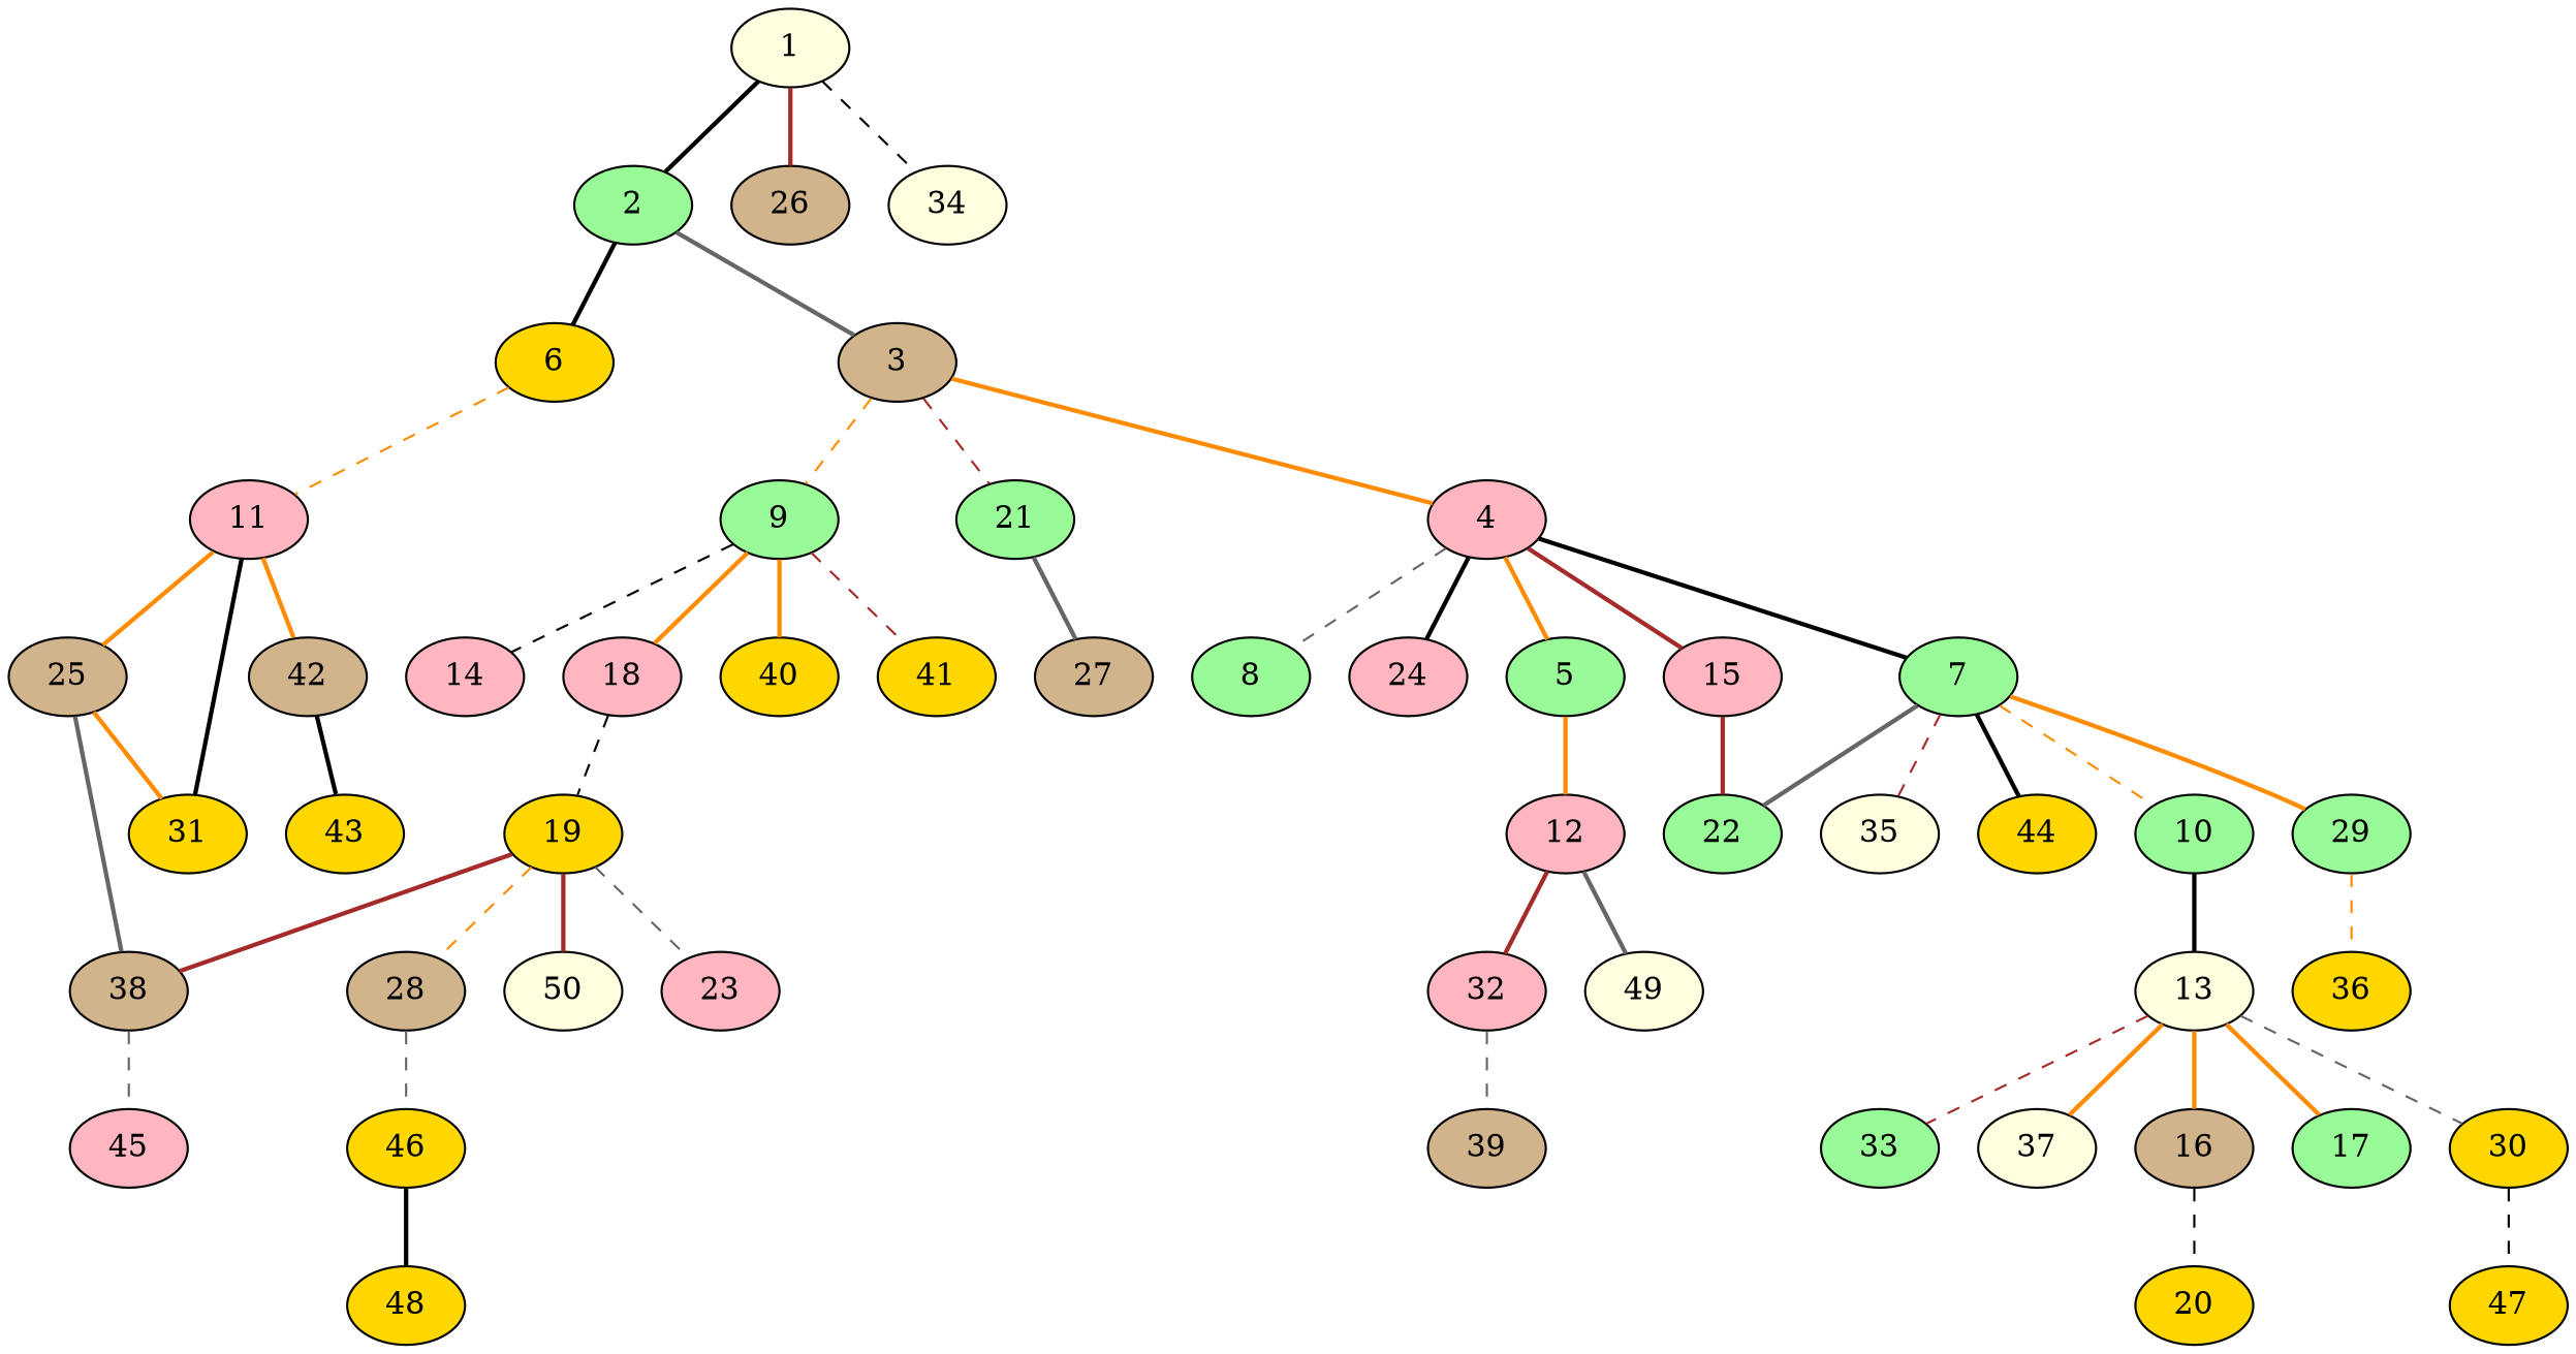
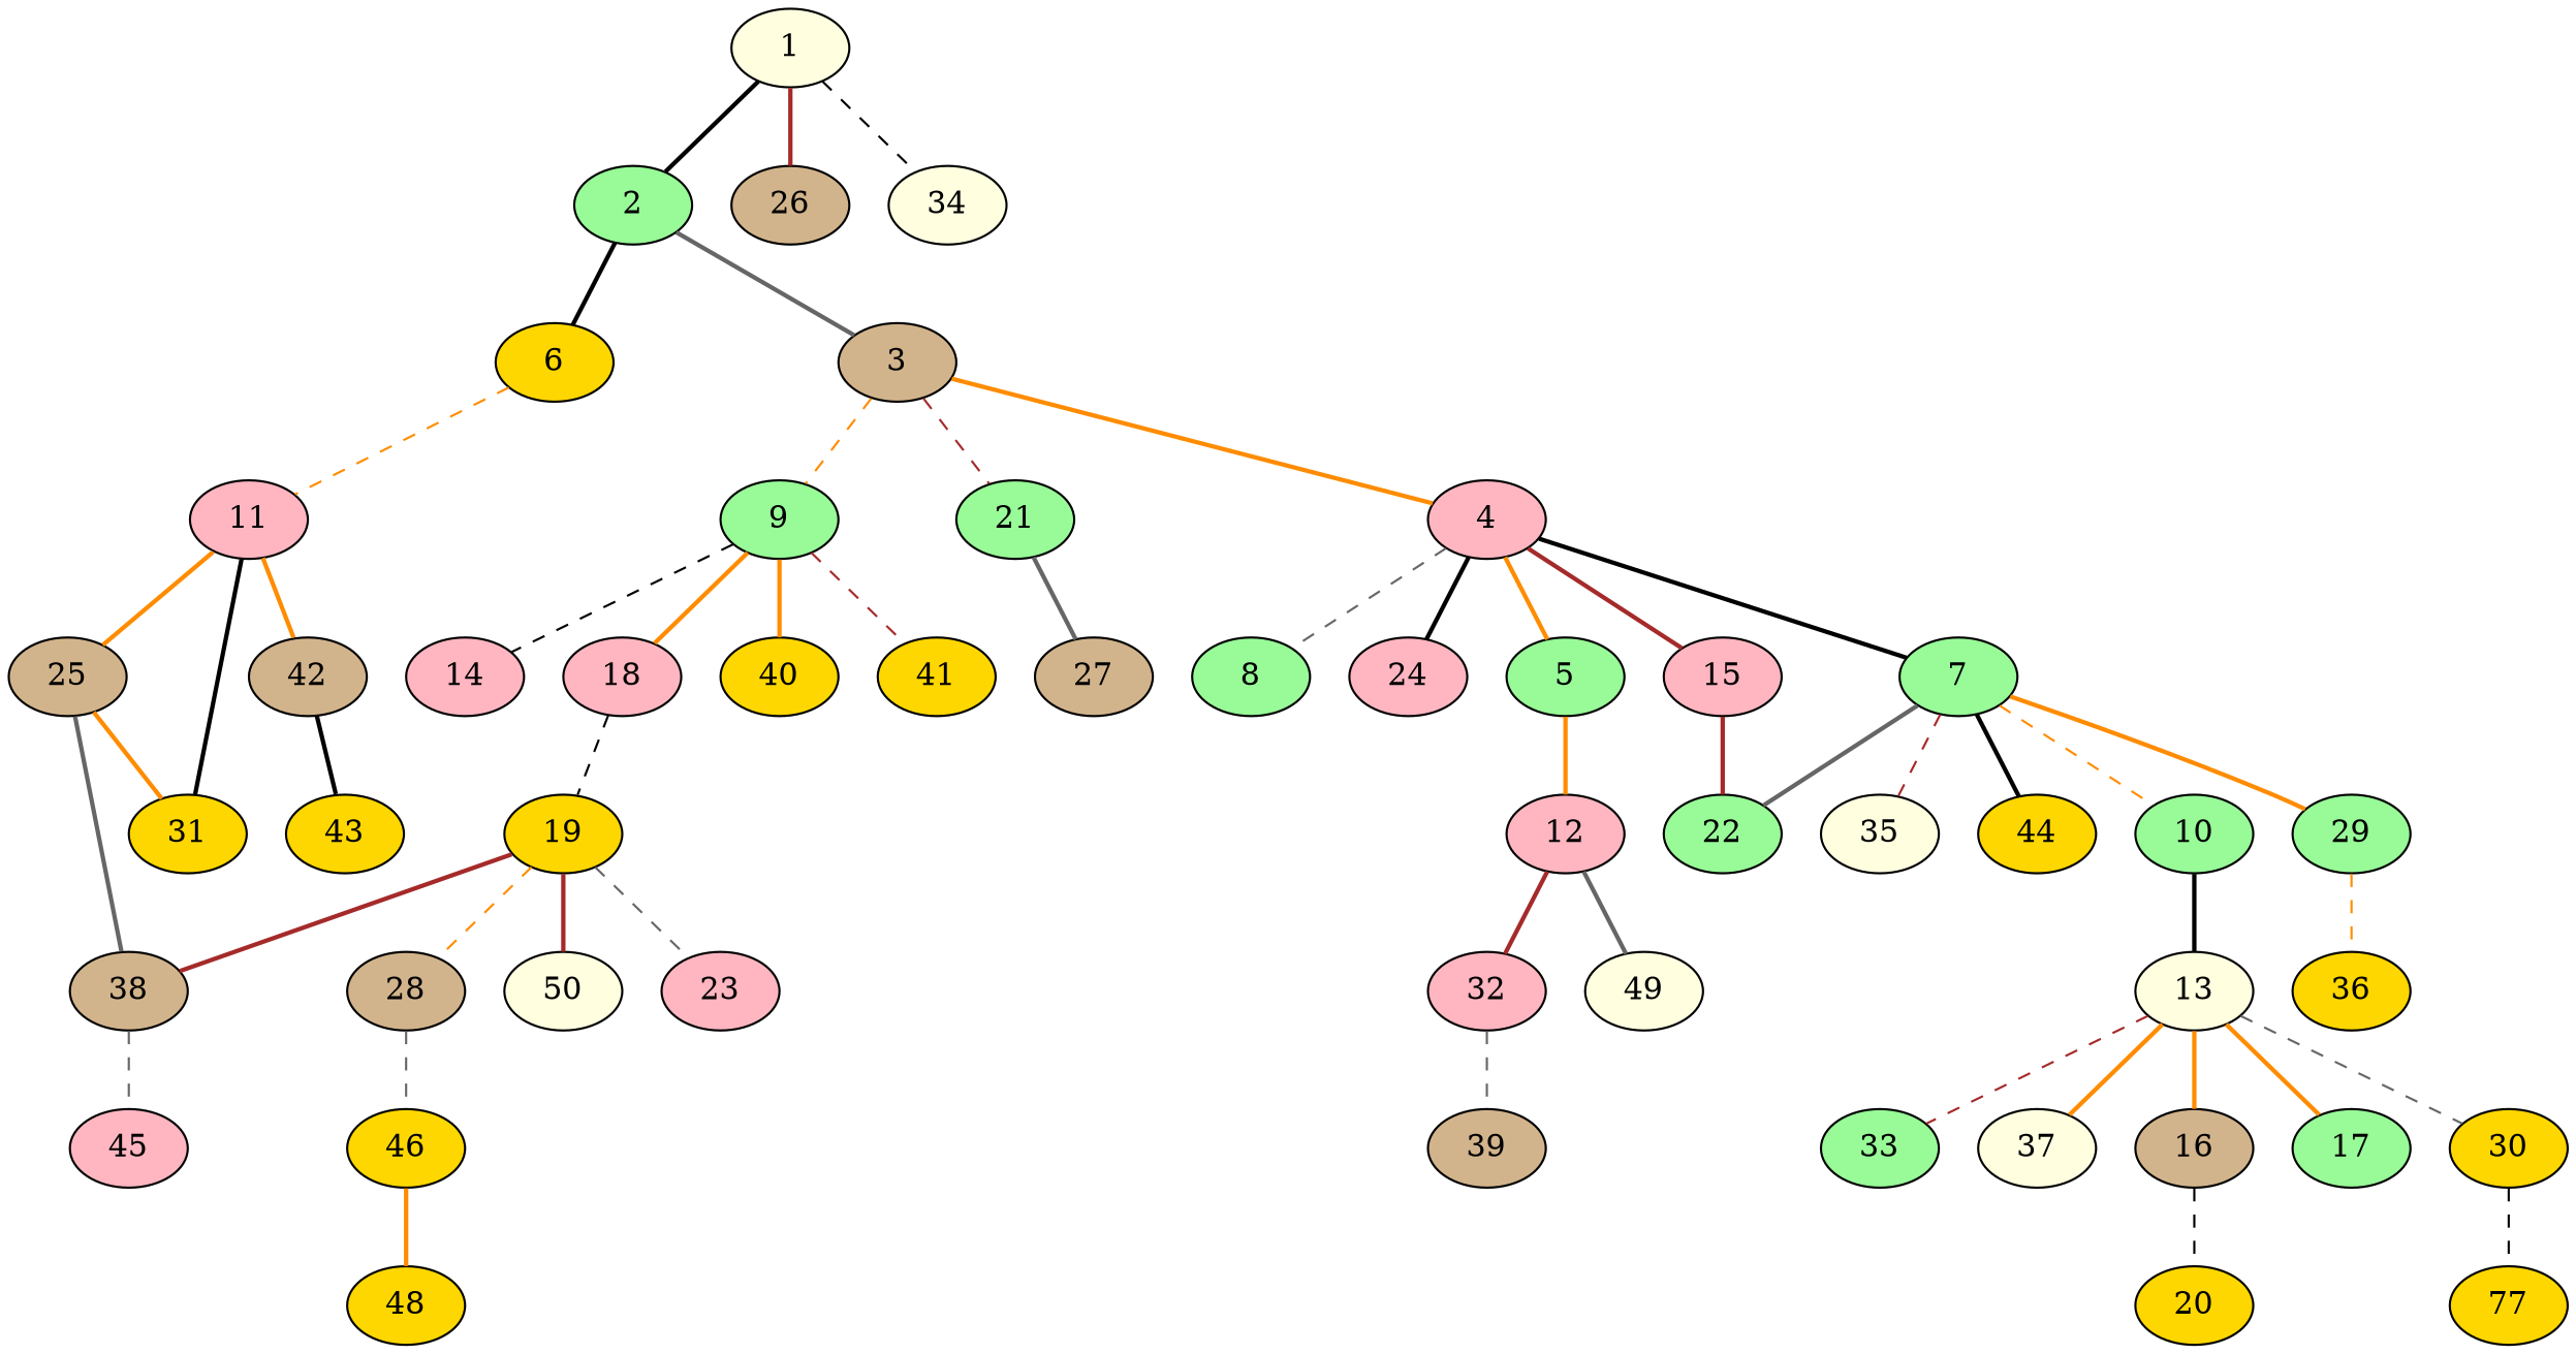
  graph {
    node [fillcolor=gold style=filled]
    edge [color=darkorange style=bold]
    1 [fillcolor=lightyellow]
    2 [fillcolor=palegreen]
    26 [fillcolor=tan]
    34 [fillcolor=lightyellow]
    3 [fillcolor=tan]
    6
    4 [fillcolor=lightpink]
    9 [fillcolor=palegreen]
    21 [fillcolor=palegreen]
    11 [fillcolor=lightpink]
    5 [fillcolor=palegreen]
    7 [fillcolor=palegreen]
    8 [fillcolor=palegreen]
    15 [fillcolor=lightpink]
    24 [fillcolor=lightpink]
    14 [fillcolor=lightpink]
    18 [fillcolor=lightpink]
    40
    41
    27 [fillcolor=tan]
    25 [fillcolor=tan]
    31
    42 [fillcolor=tan]
    12 [fillcolor=lightpink]
    10 [fillcolor=palegreen]
    22 [fillcolor=palegreen]
    29 [fillcolor=palegreen]
    35 [fillcolor=lightyellow]
    44
    19
    32 [fillcolor=lightpink]
    49 [fillcolor=lightyellow]
    13 [fillcolor=lightyellow]
    36
    39 [fillcolor=tan]
    38 [fillcolor=tan]
    43
    16 [fillcolor=tan]
    17 [fillcolor=palegreen]
    30
    33 [fillcolor=palegreen]
    37 [fillcolor=lightyellow]
    23 [fillcolor=lightpink]
    28 [fillcolor=tan]
    50 [fillcolor=lightyellow]
    20
-   47
+   47 [label=77]
    45 [fillcolor=lightpink]
    46
    48
    1 -- 2 [color=black]
    1 -- 26 [color=brown]
    1 -- 34 [color=black style=dashed]
    2 -- 3 [color=gray40]
    2 -- 6 [color=black]
    3 -- 4
    3 -- 9 [style=dashed]
    3 -- 21 [color=brown style=dashed]
    6 -- 11 [style=dashed]
    4 -- 5
    4 -- 7 [color=black]
    4 -- 8 [color=gray40 style=dashed]
    4 -- 15 [color=brown]
    4 -- 24 [color=black]
    9 -- 14 [color=black style=dashed]
    9 -- 18
    9 -- 40
    9 -- 41 [color=brown style=dashed]
    21 -- 27 [color=gray40]
    11 -- 25
    11 -- 31 [color=black]
    11 -- 42
    5 -- 12
    7 -- 10 [style=dashed]
    7 -- 22 [color=gray40]
    7 -- 29
    7 -- 35 [color=brown style=dashed]
    7 -- 44 [color=black]
    15 -- 22 [color=brown]
    18 -- 19 [color=black style=dashed]
    25 -- 31
    25 -- 38 [color=gray40]
    42 -- 43 [color=black]
    12 -- 32 [color=brown]
    12 -- 49 [color=gray40]
    10 -- 13 [color=black]
    29 -- 36 [style=dashed]
    19 -- 38 [color=brown]
    19 -- 23 [color=gray40 style=dashed]
    19 -- 28 [style=dashed]
    19 -- 50 [color=brown]
    32 -- 39 [color=gray40 style=dashed]
    13 -- 16
    13 -- 17
    13 -- 30 [color=gray40 style=dashed]
    13 -- 33 [color=brown style=dashed]
    13 -- 37
    38 -- 45 [color=gray40 style=dashed]
    16 -- 20 [color=black style=dashed]
    30 -- 47 [color=black style=dashed]
    28 -- 46 [color=gray40 style=dashed]
-   46 -- 48 [color=black]
+   46 -- 48
  }
